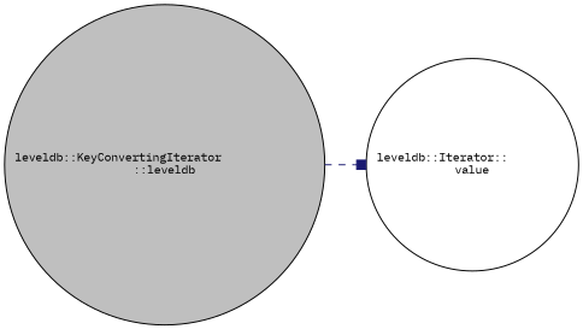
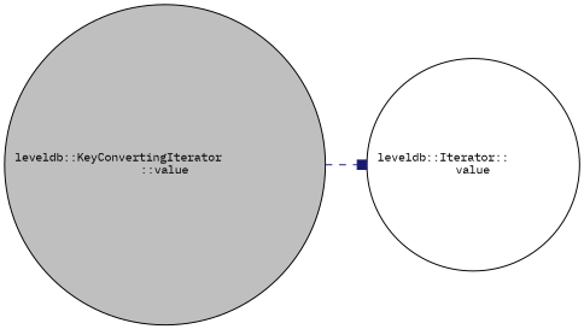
  digraph {
    rankdir=LR
    fontname="IBM Plex Mono"
    node [color=black fontname="IBM Plex Mono" fontsize=10 shape=circle style=filled]
-   n1 [fillcolor=grey75 fontcolor=black height=0.2 label="leveldb::KeyConvertingIterator\l::leveldb" width=0.4]
+   n1 [fillcolor=grey75 fontcolor=black height=0.2 label="leveldb::KeyConvertingIterator\l::value" width=0.4]
    n2 [fillcolor=white height=0.2 label="leveldb::Iterator::\lvalue" width=0.4]
    n1 -> n2 [color=midnightblue fontname="IBM Plex Mono" fontsize=10 labelfontname=Helvetica labelfontsize=10 style=dashed arrowhead=box]
  }
